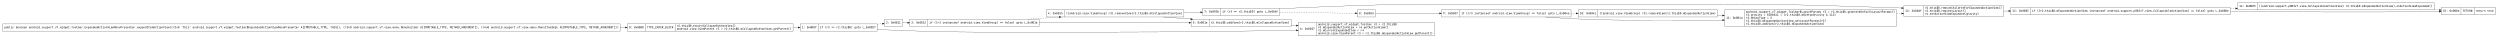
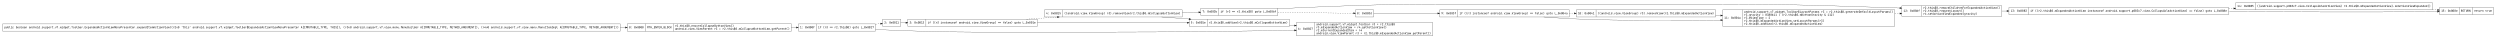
  digraph {
    fontname="JetBrains Mono"
    rankdir=LR
    node [fontname="JetBrains Mono" shape=record]
    edge [fontname="JetBrains Mono"]
-   n1 [label="{0\:\ 0x0000|TYPE_ENTER_BLOCK\l|r2.this$0.ensureCollapseButtonView()\landroid.view.ViewParent r3 = r2.this$0.mCollapseButtonView.getParent()\l}"]
+   n1 [label="{0\:\ 0x0000|MTH_ENTER_BLOCK\l|r2.this$0.ensureCollapseButtonView()\landroid.view.ViewParent r3 = r2.this$0.mCollapseButtonView.getParent()\l}"]
    n2 [label="{1\:\ 0x000f|if (r3 == r2.this$0) goto L_0x0027\l}"]
    n3 [label="{2\:\ 0x0011}"]
    n4 [label="{6\:\ 0x0027|android.support.v7.widget.Toolbar r3 = r2.this$0\lr3.mExpandedActionView = r4.getActionView()\lr2.mCurrentExpandedItem = r4\landroid.view.ViewParent r3 = r2.this$0.mExpandedActionView.getParent()\l}"]
    n5 [label="{3\:\ 0x0013|if ((r3 instanceof android.view.ViewGroup) == false) goto L_0x001e\l}"]
    n6 [label="{4\:\ 0x0015|((android.view.ViewGroup) r3).removeView(r2.this$0.mCollapseButtonView)\l}"]
    n7 [label="{5\:\ 0x001e|r2.this$0.addView(r2.this$0.mCollapseButtonView)\l}"]
    n8 [label="{7\:\ 0x003b|if (r3 == r2.this$0) goto L_0x006f\l}"]
    n9 [label="{8\:\ 0x003d}"]
    n10 [label="{12\:\ 0x006f|r2.this$0.removeChildrenForExpandedActionView()\lr2.this$0.requestLayout()\lr4.setActionViewExpanded(gravity)\l}"]
    n11 [label="{9\:\ 0x003f|if ((r3 instanceof android.view.ViewGroup) == false) goto L_0x004a\l}"]
    n12 [label="{13\:\ 0x0083|if ((r2.this$0.mExpandedActionView instanceof android.support.p003v7.view.CollapsibleActionView) == false) goto L_0x008e\l}"]
    n13 [label="{10\:\ 0x0041|((android.view.ViewGroup) r3).removeView(r2.this$0.mExpandedActionView)\l}"]
    n14 [label="{11\:\ 0x004a|android.support.v7.widget.Toolbar$LayoutParams r3 = r2.this$0.generateDefaultLayoutParams()\lr3.gravity = 8388611 \| (r2.this$0.mButtonGravity & 112)\lr3.mViewType = 2\lr2.this$0.mExpandedActionView.setLayoutParams(r3)\lr2.this$0.addView(r2.this$0.mExpandedActionView)\l}"]
    n15 [label="{14\:\ 0x0085|((android.support.p003v7.view.CollapsibleActionView) r2.this$0.mExpandedActionView).onActionViewExpanded()\l}"]
    n16 [label="{15\:\ 0x008e|RETURN\l|return true\l}"]
    n17 [label="{public boolean android.support.v7.widget.Toolbar.ExpandedActionViewMenuPresenter.expandItemActionView((r2v0 'this' android.support.v7.widget.Toolbar$ExpandedActionViewMenuPresenter A[IMMUTABLE_TYPE, THIS]), (r3v0 android.support.v7.view.menu.MenuBuilder A[IMMUTABLE_TYPE, METHOD_ARGUMENT]), (r4v0 android.support.v7.view.menu.MenuItemImpl A[IMMUTABLE_TYPE, METHOD_ARGUMENT])) }"]
    n1 -> n2
    n2 -> n3 [style=dashed]
    n2 -> n4
    n3 -> n5
    n5 -> n6 [style=dashed]
    n5 -> n7
    n6 -> n7
    n6 -> n8
    n7 -> n4
    n8 -> n9 [style=dashed]
    n8 -> n10
    n9 -> n11
    n10 -> n12
    n11 -> n13 [style=dashed]
    n11 -> n14
    n12 -> n15 [style=dashed]
    n12 -> n16
    n13 -> n14
    n14 -> n10 [style=dashed]
    n15 -> n16 [style=dashed]
    n17 -> n1
  }
